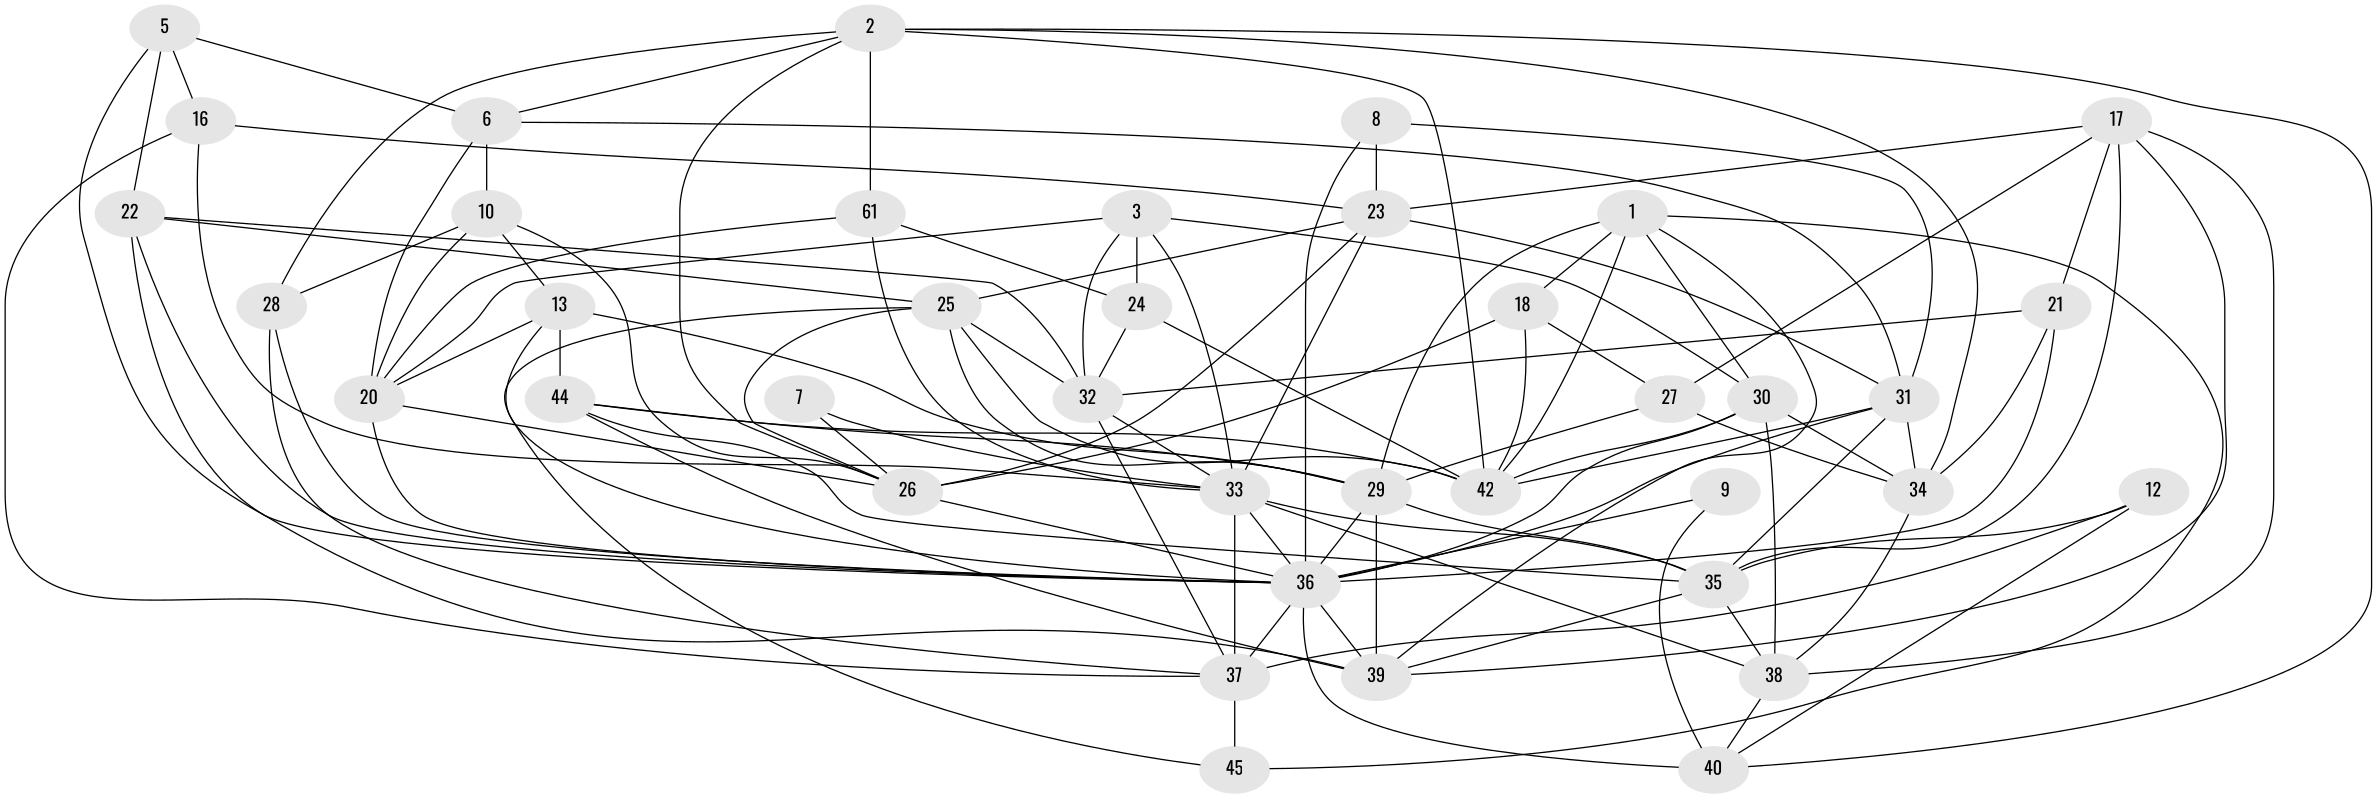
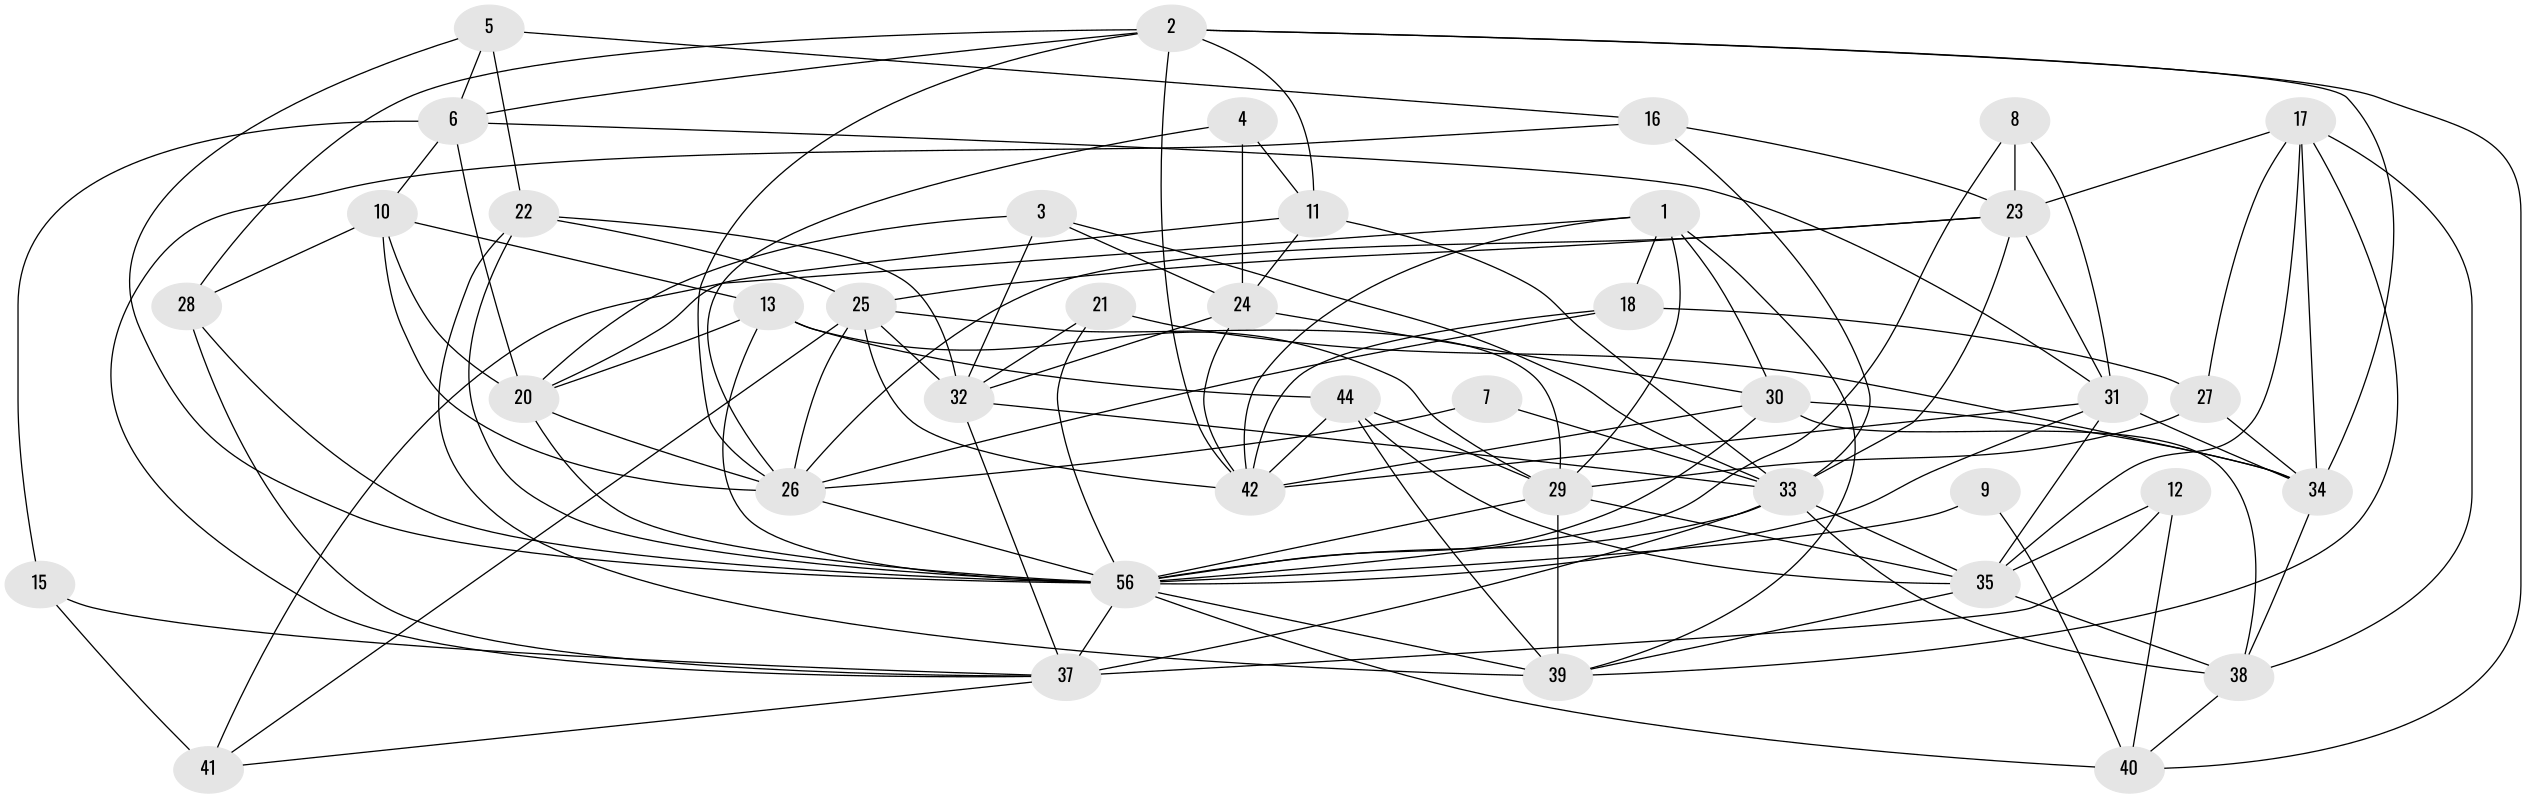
  graph {
    fontname=Oswald
    node [color=gray90 fontname=Oswald style=filled]
    edge [fontname=Oswald weight=1.0]
    1
    18
    29
    30
    39
-   41 [label=45]
+   41
    42
    26
    27
-   36
+   36 [label=56]
    35
    34
    38
    2
    6
-   11 [label=61]
+   11
    28
    40
    20
    10
+   15
    31
    24
    33
    37
    3
    32
+   4
    5
    16
    22
    23
    25
    13
    7
    8
    9
    n38 [label=44]
    12
    17
    21
    1 -- 18
    1 -- 29
    1 -- 30
    1 -- 39
    1 -- 41
    1 -- 42
    18 -- 42
    18 -- 26
    18 -- 27
    29 -- 39
    29 -- 36
    29 -- 35
    30 -- 42
    30 -- 36
    30 -- 34
    30 -- 38
    26 -- 36
    27 -- 29
    27 -- 34
    36 -- 39
    36 -- 40 [weight=2.0]
    36 -- 37 [weight=2.0]
    35 -- 39
    35 -- 38
    34 -- 38
    38 -- 40
    2 -- 42
    2 -- 26
    2 -- 34
    2 -- 6
    2 -- 11
    2 -- 28
    2 -- 40
    6 -- 20
    6 -- 10
+   6 -- 15
    6 -- 31
    11 -- 20
    11 -- 24
    11 -- 33
    28 -- 36
    28 -- 37
    20 -- 26
    20 -- 36
    10 -- 26
    10 -- 28
    10 -- 20
    10 -- 13
+   15 -- 41
+   15 -- 37
    31 -- 42
    31 -- 36
    31 -- 35
    31 -- 34 [weight=2.0]
-   3 -- 30
+   24 -- 30
    24 -- 42
    24 -- 32
    33 -- 36
    33 -- 35
    33 -- 38
    33 -- 37 [weight=2.0]
    37 -- 41
    3 -- 20
    3 -- 24
    3 -- 33
    3 -- 32
    32 -- 33
    32 -- 37
+   4 -- 26
+   4 -- 11
+   4 -- 24
    5 -- 36
    5 -- 6
    5 -- 16
    5 -- 22
    16 -- 33
    16 -- 37
    16 -- 23
    22 -- 39
    22 -- 36
    22 -- 32
    22 -- 25
    23 -- 26
    23 -- 31
    23 -- 33
    23 -- 25
    25 -- 29
    25 -- 41
    25 -- 42
    25 -- 26
    25 -- 32
    13 -- 29
    13 -- 36
    13 -- 20
    13 -- n38
    7 -- 26
    7 -- 33
    8 -- 36
    8 -- 31
    8 -- 23
    9 -- 36
    9 -- 40
    n38 -- 29
    n38 -- 39
    n38 -- 42
    n38 -- 35
    12 -- 35
    12 -- 40
    12 -- 37
    17 -- 39
    17 -- 27
    17 -- 35
    17 -- 38
    17 -- 23
-   17 -- 21
+   17 -- 34
    21 -- 36
    21 -- 34
    21 -- 32
  }
